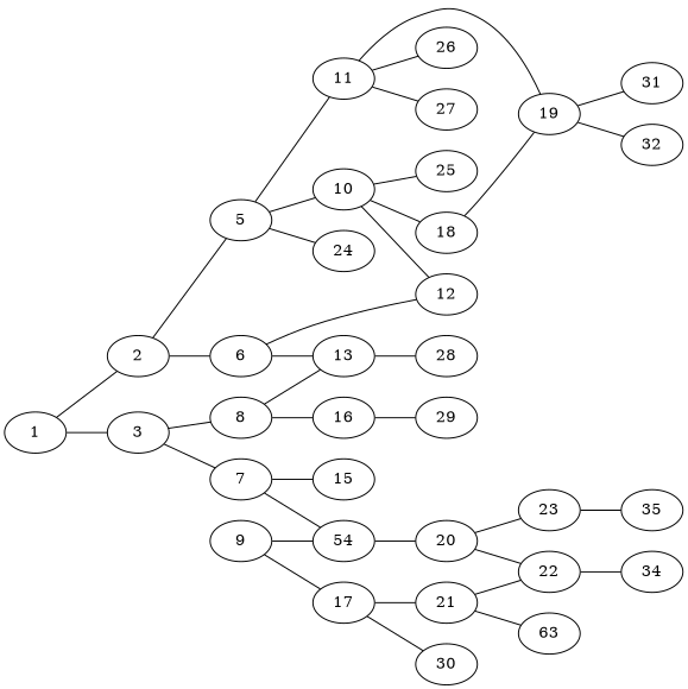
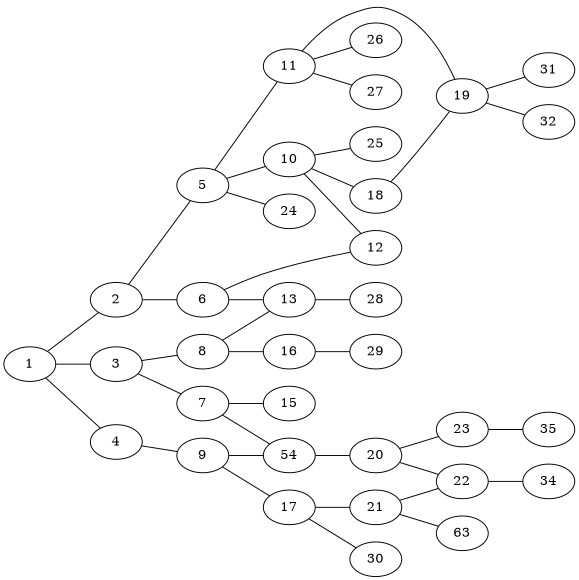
  graph {
    rankdir=LR
    node [chem=C]
    edge [valence=1]
    1
    2
    3
+   4 [chem=O]
    5
    6
    7
    8
    9
    10
    11
    24 [chem=H]
    12 [chem=O]
    13
    n15 [label=54]
    15 [chem=O]
    16 [chem=O]
    17
    18 [chem=O]
    25 [chem=H]
    19
    26 [chem=H]
    27 [chem=H]
    28 [chem=H]
    20
    29 [chem=H]
    21
    30 [chem=H]
    31 [chem=H]
    32 [chem=H]
    22
    23 [chem=O]
    n33 [chem=H label=63]
    34 [chem=H]
    35 [chem=H]
    1 -- 2
    1 -- 3 [valence=2]
+   1 -- 4
    2 -- 5
    2 -- 6 [valence=2]
    3 -- 7
    3 -- 8
+   4 -- 9
    5 -- 10
    5 -- 11
    5 -- 24
    6 -- 12
    6 -- 13
    7 -- n15
    7 -- 15 [valence=2]
    8 -- 13 [valence=2]
    8 -- 16
    9 -- n15 [valence=2]
    9 -- 17
    10 -- 12
    10 -- 18
    10 -- 25
    11 -- 19
    11 -- 26
    11 -- 27
    13 -- 28
    n15 -- 20
    16 -- 29
    17 -- 21 [valence=2]
    17 -- 30
    18 -- 19
    19 -- 31
    19 -- 32
    20 -- 22 [valence=2]
    20 -- 23
    21 -- 22
    21 -- n33
    22 -- 34
    23 -- 35
  }
